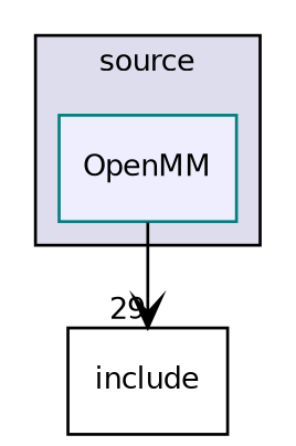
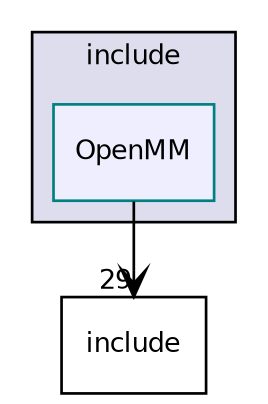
  digraph {
    compound=true
    node [fontname=Helvetica fontsize=10 shape=box]
    n1 [fillcolor="#eeeeff" label=OpenMM pencolor=black style=filled color=teal]
    n2 [label=include color=black]
    subgraph cluster_1 {
      bgcolor="#ddddee"
      fontname=Helvetica
      fontsize=10
-     label=source
+     label=include
      pencolor=black
      n1
    }
    n1 -> n2 [headlabel=29 labeldistance=1.5 labelfontname=Helvetica labelfontsize=10 arrowhead=vee]
  }
